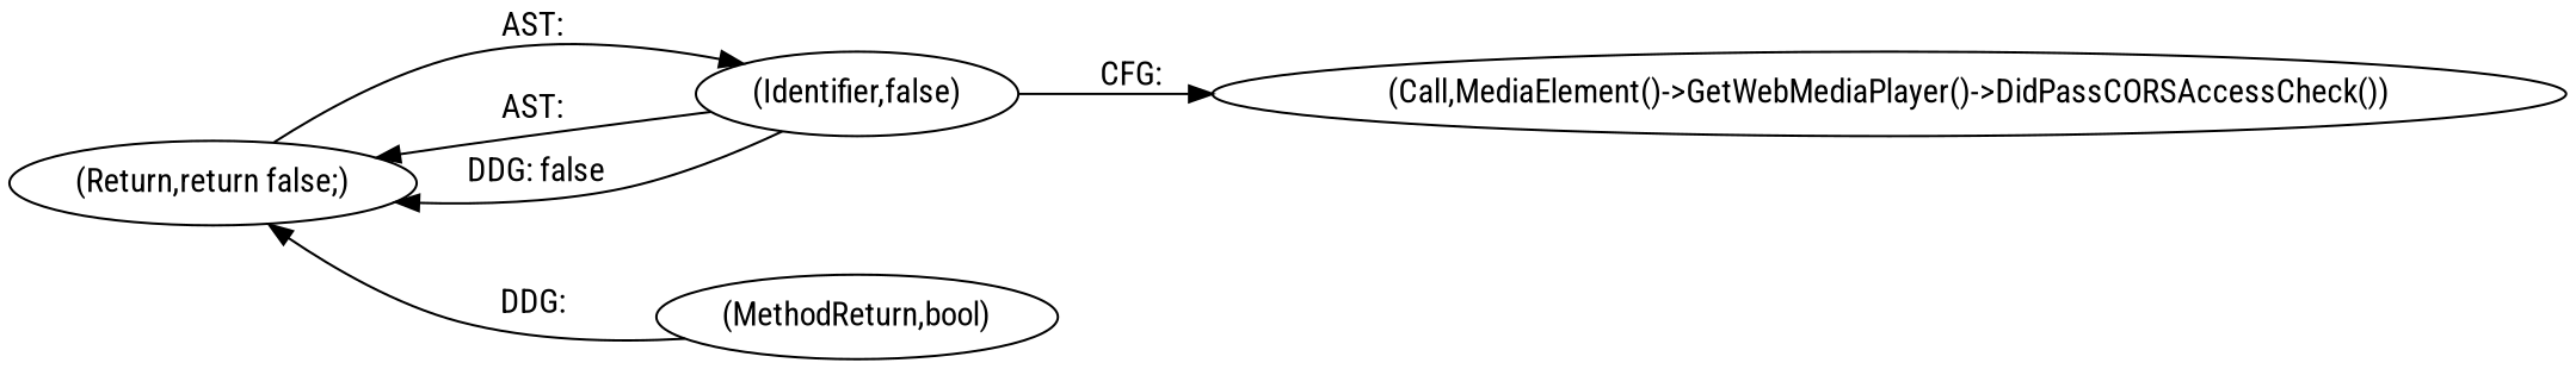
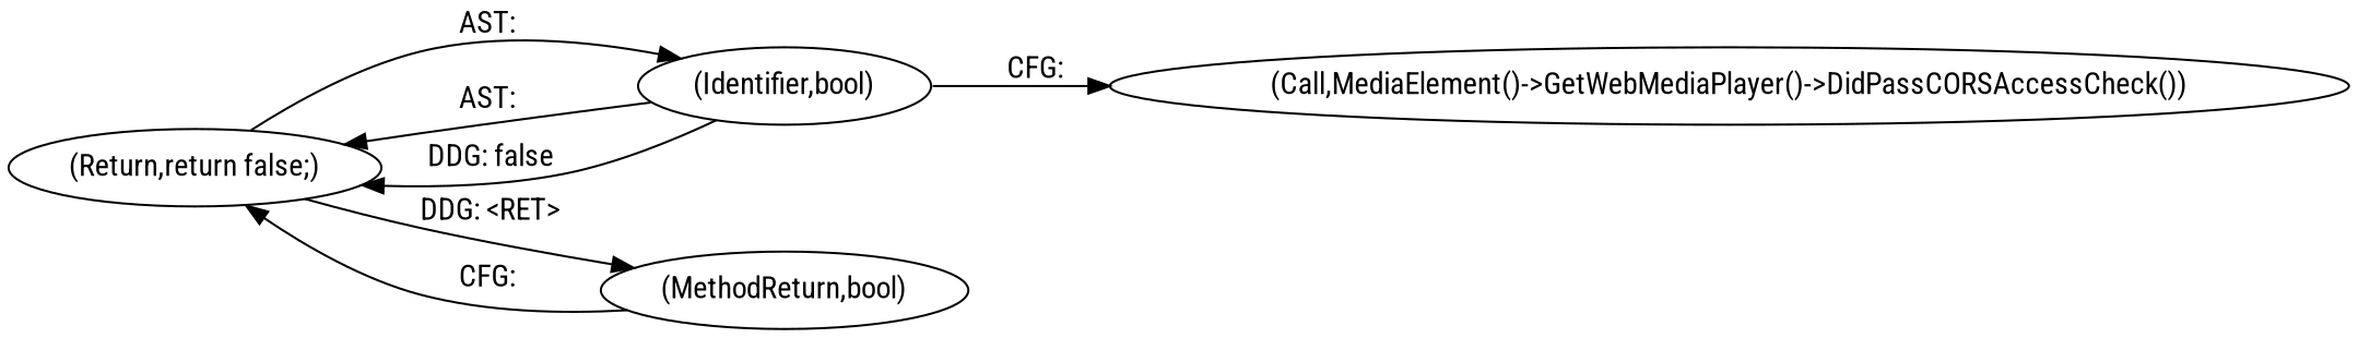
  digraph {
    fontname="Roboto Condensed"
    rankdir=LR
    node [fontname="Roboto Condensed"]
    edge [fontname="Roboto Condensed"]
    n1 [label="(Return,return false;)"]
-   n2 [label="(Identifier,false)"]
+   n2 [label="(Identifier,bool)"]
    n3 [label="(MethodReturn,bool)"]
    n4 [label="(Call,MediaElement()->GetWebMediaPlayer()->DidPassCORSAccessCheck())"]
    n1 -> n2 [label="AST: "]
+   n1 -> n3 [label="DDG: <RET>"]
    n2 -> n1 [label="AST: "]
    n2 -> n1 [label="DDG: false"]
    n2 -> n4 [label="CFG: "]
-   n3 -> n1 [label="DDG: "]
+   n3 -> n1 [label="CFG: "]
  }
